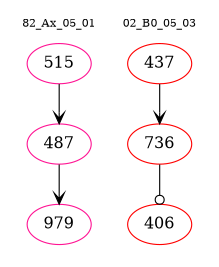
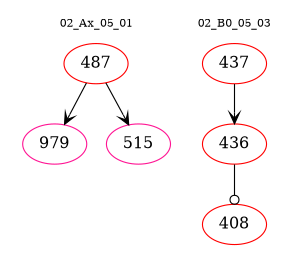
  digraph {
    node [color=red]
    edge [arrowhead=vee color=black]
-   n1 [color=deeppink label=487]
+   n1 [label=487]
    n2 [color=deeppink label=979]
    n3 [color=deeppink label=515]
-   n4 [label=736]
-   n5 [label=406]
+   n4 [label=436]
+   n5 [label=408]
    n6 [label=437]
    subgraph cluster_1 {
      color=white
      fontsize=10
-     label="82_Ax_05_01"
+     label="02_Ax_05_01"
      n1
      n2
      n3
    }
    subgraph cluster_2 {
      color=white
      fontsize=10
      label="02_B0_05_03"
      n4
      n5
      n6
    }
    n1 -> n2
-   n3 -> n1
+   n1 -> n3
    n4 -> n5 [arrowhead=odot]
    n6 -> n4
  }
